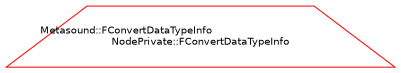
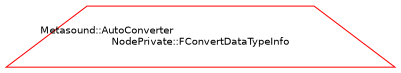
  digraph {
    rankdir=LR
-   n1 [color=red fillcolor=white fontname=Helvetica fontsize=10 height=0.2 label="Metasound::FConvertDataTypeInfo\lNodePrivate::FConvertDataTypeInfo" shape=trapezium style=filled width=0.4]
+   n1 [color=red fillcolor=white fontname=Helvetica fontsize=10 height=0.2 label="Metasound::AutoConverter\lNodePrivate::FConvertDataTypeInfo" shape=trapezium style=filled width=0.4]
  }
